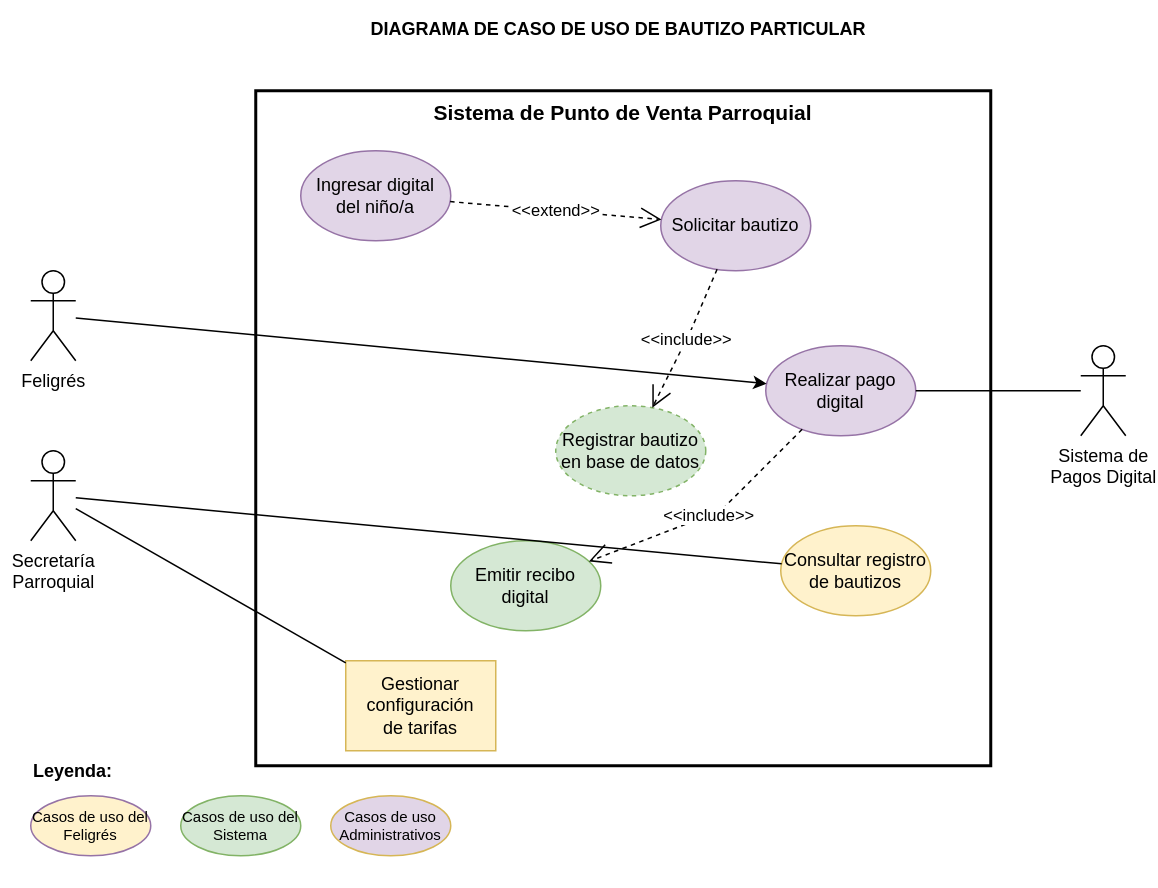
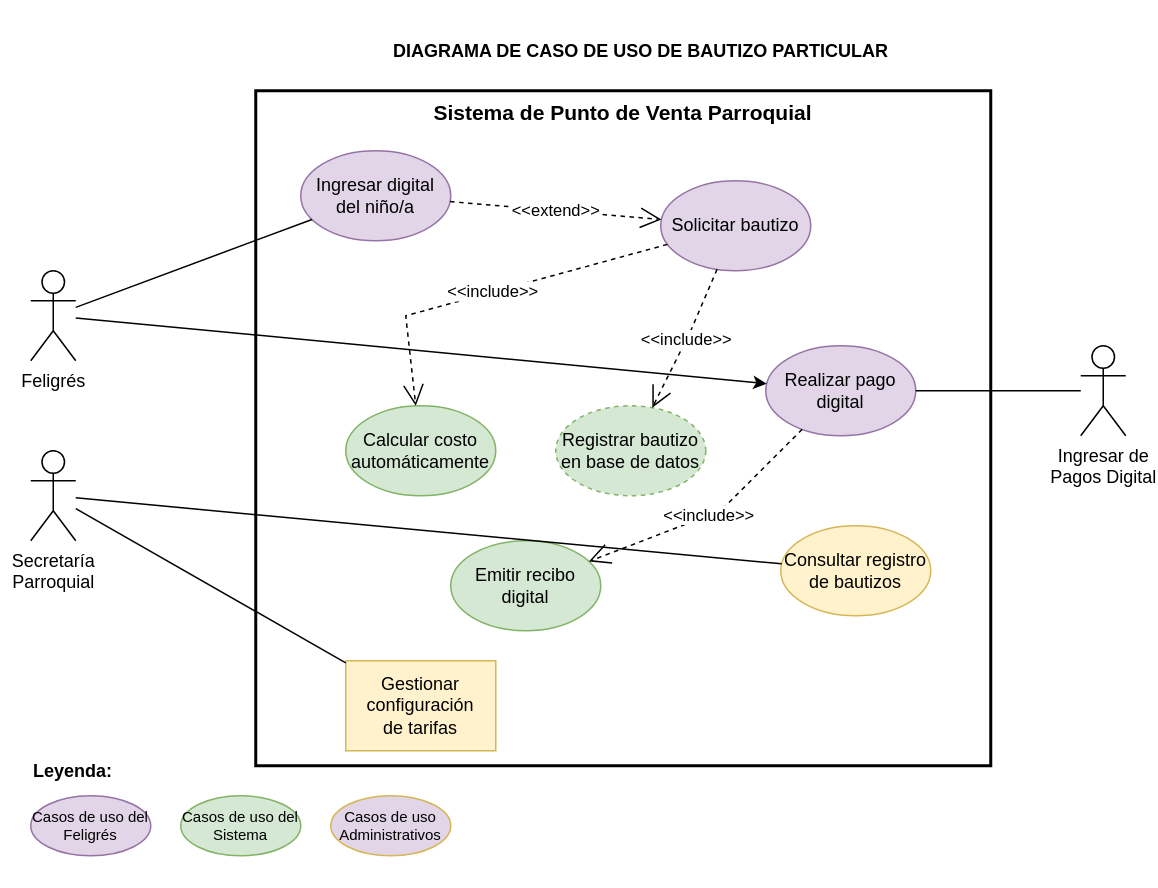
  <mxCell id="0" />
  <mxCell id="1" parent="0" />
  <mxCell id="2" value="Sistema de Punto de Venta Parroquial" style="rounded=0;whiteSpace=wrap;html=1;verticalAlign=top;fontSize=14;fontStyle=1;fillColor=none;strokeColor=#000000;strokeWidth=2;" parent="1" vertex="1"><mxGeometry x="170" y="60" width="490" height="450" as="geometry" /></mxCell>
  <mxCell id="3" value="Feligrés" style="shape=umlActor;verticalLabelPosition=bottom;verticalAlign=top;html=1;outlineConnect=0;" parent="1" vertex="1"><mxGeometry x="20" y="180" width="30" height="60" as="geometry" /></mxCell>
  <mxCell id="4" value="Secretaría&#10;Parroquial" style="shape=umlActor;verticalLabelPosition=bottom;verticalAlign=top;html=1;outlineConnect=0;" parent="1" vertex="1"><mxGeometry x="20" y="300" width="30" height="60" as="geometry" /></mxCell>
- <mxCell id="5" value="Sistema de&#10;Pagos Digital" style="shape=umlActor;verticalLabelPosition=bottom;verticalAlign=top;html=1;outlineConnect=0;" parent="1" vertex="1"><mxGeometry x="720" y="230" width="30" height="60" as="geometry" /></mxCell>
+ <mxCell id="5" value="Ingresar de&#10;Pagos Digital" style="shape=umlActor;verticalLabelPosition=bottom;verticalAlign=top;html=1;outlineConnect=0;" parent="1" vertex="1"><mxGeometry x="720" y="230" width="30" height="60" as="geometry" /></mxCell>
  <mxCell id="6" value="Ingresar digital&#10;del niño/a" style="ellipse;whiteSpace=wrap;html=1;fillColor=#e1d5e7;strokeColor=#9673a6;" parent="1" vertex="1"><mxGeometry x="200" y="100" width="100" height="60" as="geometry" /></mxCell>
  <mxCell id="7" value="Solicitar bautizo" style="ellipse;whiteSpace=wrap;html=1;fillColor=#e1d5e7;strokeColor=#9673a6;" parent="1" vertex="1"><mxGeometry x="440" y="120" width="100" height="60" as="geometry" /></mxCell>
+ <mxCell id="8" value="Calcular costo&#10;automáticamente" style="ellipse;whiteSpace=wrap;html=1;fillColor=#d5e8d4;strokeColor=#82b366;" parent="1" vertex="1"><mxGeometry x="230" y="270" width="100" height="60" as="geometry" /></mxCell>
  <mxCell id="9" value="Registrar bautizo&#10;en base de datos" style="ellipse;whiteSpace=wrap;html=1;fillColor=#d5e8d4;strokeColor=#82b366;dashed=1;" parent="1" vertex="1"><mxGeometry x="370" y="270" width="100" height="60" as="geometry" /></mxCell>
  <mxCell id="10" value="Realizar pago&#10;digital" style="ellipse;whiteSpace=wrap;html=1;fillColor=#e1d5e7;strokeColor=#9673a6;" parent="1" vertex="1"><mxGeometry x="510" y="230" width="100" height="60" as="geometry" /></mxCell>
  <mxCell id="11" value="Emitir recibo&#10;digital" style="ellipse;whiteSpace=wrap;html=1;fillColor=#d5e8d4;strokeColor=#82b366;" parent="1" vertex="1"><mxGeometry x="300" y="360" width="100" height="60" as="geometry" /></mxCell>
  <mxCell id="12" value="Consultar registro&#10;de bautizos" style="ellipse;whiteSpace=wrap;html=1;fillColor=#fff2cc;strokeColor=#d6b656;" parent="1" vertex="1"><mxGeometry x="520" y="350" width="100" height="60" as="geometry" /></mxCell>
  <mxCell id="13" value="Gestionar&#10;configuración&#10;de tarifas" style="whiteSpace=wrap;html=1;fillColor=#fff2cc;strokeColor=#d6b656;rounded=0;" parent="1" vertex="1"><mxGeometry x="230" y="440" width="100" height="60" as="geometry" /></mxCell>
+ <mxCell id="14" value="" style="endArrow=none;html=1;rounded=0;" parent="1" source="3" target="6" edge="1"><mxGeometry width="50" height="50" relative="1" as="geometry"><mxPoint x="270" y="280" as="sourcePoint" /><mxPoint x="320" y="230" as="targetPoint" /></mxGeometry></mxCell>
  <mxCell id="15" value="" style="endArrow=classic;html=1;rounded=0;" parent="1" source="3" target="10" edge="1"><mxGeometry width="50" height="50" relative="1" as="geometry"><mxPoint x="270" y="280" as="sourcePoint" /><mxPoint x="320" y="230" as="targetPoint" /></mxGeometry></mxCell>
  <mxCell id="16" value="" style="endArrow=none;html=1;rounded=0;" parent="1" source="4" target="12" edge="1"><mxGeometry width="50" height="50" relative="1" as="geometry"><mxPoint x="270" y="380" as="sourcePoint" /><mxPoint x="320" y="330" as="targetPoint" /></mxGeometry></mxCell>
  <mxCell id="17" value="" style="endArrow=none;html=1;rounded=0;" parent="1" source="4" target="13" edge="1"><mxGeometry width="50" height="50" relative="1" as="geometry"><mxPoint x="270" y="380" as="sourcePoint" /><mxPoint x="320" y="330" as="targetPoint" /></mxGeometry></mxCell>
  <mxCell id="18" value="" style="endArrow=none;html=1;rounded=0;" parent="1" source="5" target="10" edge="1"><mxGeometry width="50" height="50" relative="1" as="geometry"><mxPoint x="570" y="280" as="sourcePoint" /><mxPoint x="620" y="230" as="targetPoint" /></mxGeometry></mxCell>
+ <mxCell id="19" value="&amp;lt;&amp;lt;include&amp;gt;&amp;gt;" style="endArrow=open;endSize=12;dashed=1;html=1;rounded=0;" parent="1" source="7" target="8" edge="1"><mxGeometry width="160" relative="1" as="geometry"><mxPoint x="270" y="280" as="sourcePoint" /><mxPoint x="430" y="280" as="targetPoint" /><Array as="points"><mxPoint x="270" y="210" /></Array></mxGeometry></mxCell>
  <mxCell id="20" value="&amp;lt;&amp;lt;include&amp;gt;&amp;gt;" style="endArrow=open;endSize=12;dashed=1;html=1;rounded=0;" parent="1" source="7" target="9" edge="1"><mxGeometry width="160" relative="1" as="geometry"><mxPoint x="270" y="280" as="sourcePoint" /><mxPoint x="430" y="280" as="targetPoint" /><Array as="points"><mxPoint x="460" y="220" /></Array></mxGeometry></mxCell>
  <mxCell id="21" value="&amp;lt;&amp;lt;include&amp;gt;&amp;gt;" style="endArrow=open;endSize=12;dashed=1;html=1;rounded=0;" parent="1" source="10" target="11" edge="1"><mxGeometry width="160" relative="1" as="geometry"><mxPoint x="370" y="330" as="sourcePoint" /><mxPoint x="530" y="330" as="targetPoint" /><Array as="points"><mxPoint x="480" y="340" /></Array></mxGeometry></mxCell>
  <mxCell id="22" value="&amp;lt;&amp;lt;extend&amp;gt;&amp;gt;" style="endArrow=open;endSize=12;dashed=1;html=1;rounded=0;" parent="1" source="6" target="7" edge="1"><mxGeometry width="160" relative="1" as="geometry"><mxPoint x="270" y="180" as="sourcePoint" /><mxPoint x="430" y="180" as="targetPoint" /></mxGeometry></mxCell>
  <mxCell id="23" value="Leyenda:" style="text;html=1;strokeColor=none;fillColor=none;align=left;verticalAlign=top;whiteSpace=wrap;rounded=0;fontSize=12;fontStyle=1;" parent="1" vertex="1"><mxGeometry x="20" y="500" width="60" height="20" as="geometry" /></mxCell>
- <mxCell id="24" value="Casos de uso del Feligrés" style="ellipse;whiteSpace=wrap;html=1;fillColor=#fff2cc;strokeColor=#9673a6;fontSize=10;" parent="1" vertex="1"><mxGeometry x="20" y="530" width="80" height="40" as="geometry" /></mxCell>
+ <mxCell id="24" value="Casos de uso del Feligrés" style="ellipse;whiteSpace=wrap;html=1;fillColor=#e1d5e7;strokeColor=#9673a6;fontSize=10;" parent="1" vertex="1"><mxGeometry x="20" y="530" width="80" height="40" as="geometry" /></mxCell>
  <mxCell id="25" value="Casos de uso del Sistema" style="ellipse;whiteSpace=wrap;html=1;fillColor=#d5e8d4;strokeColor=#82b366;fontSize=10;" parent="1" vertex="1"><mxGeometry x="120" y="530" width="80" height="40" as="geometry" /></mxCell>
  <mxCell id="26" value="Casos de uso Administrativos" style="ellipse;whiteSpace=wrap;html=1;fillColor=#e1d5e7;strokeColor=#d6b656;fontSize=10;" parent="1" vertex="1"><mxGeometry x="220" y="530" width="80" height="40" as="geometry" /></mxCell>
- <mxCell id="27" value="DIAGRAMA DE CASO DE USO DE BAUTIZO PARTICULAR" style="text;whiteSpace=wrap;html=1;fontStyle=1" vertex="1" parent="1"><mxGeometry x="245" y="5" width="340" height="40" as="geometry" /></mxCell>
+ <mxCell id="27" value="DIAGRAMA DE CASO DE USO DE BAUTIZO PARTICULAR" style="text;whiteSpace=wrap;html=1;fontStyle=1" vertex="1" parent="1"><mxGeometry x="260" y="20" width="340" height="40" as="geometry" /></mxCell>
